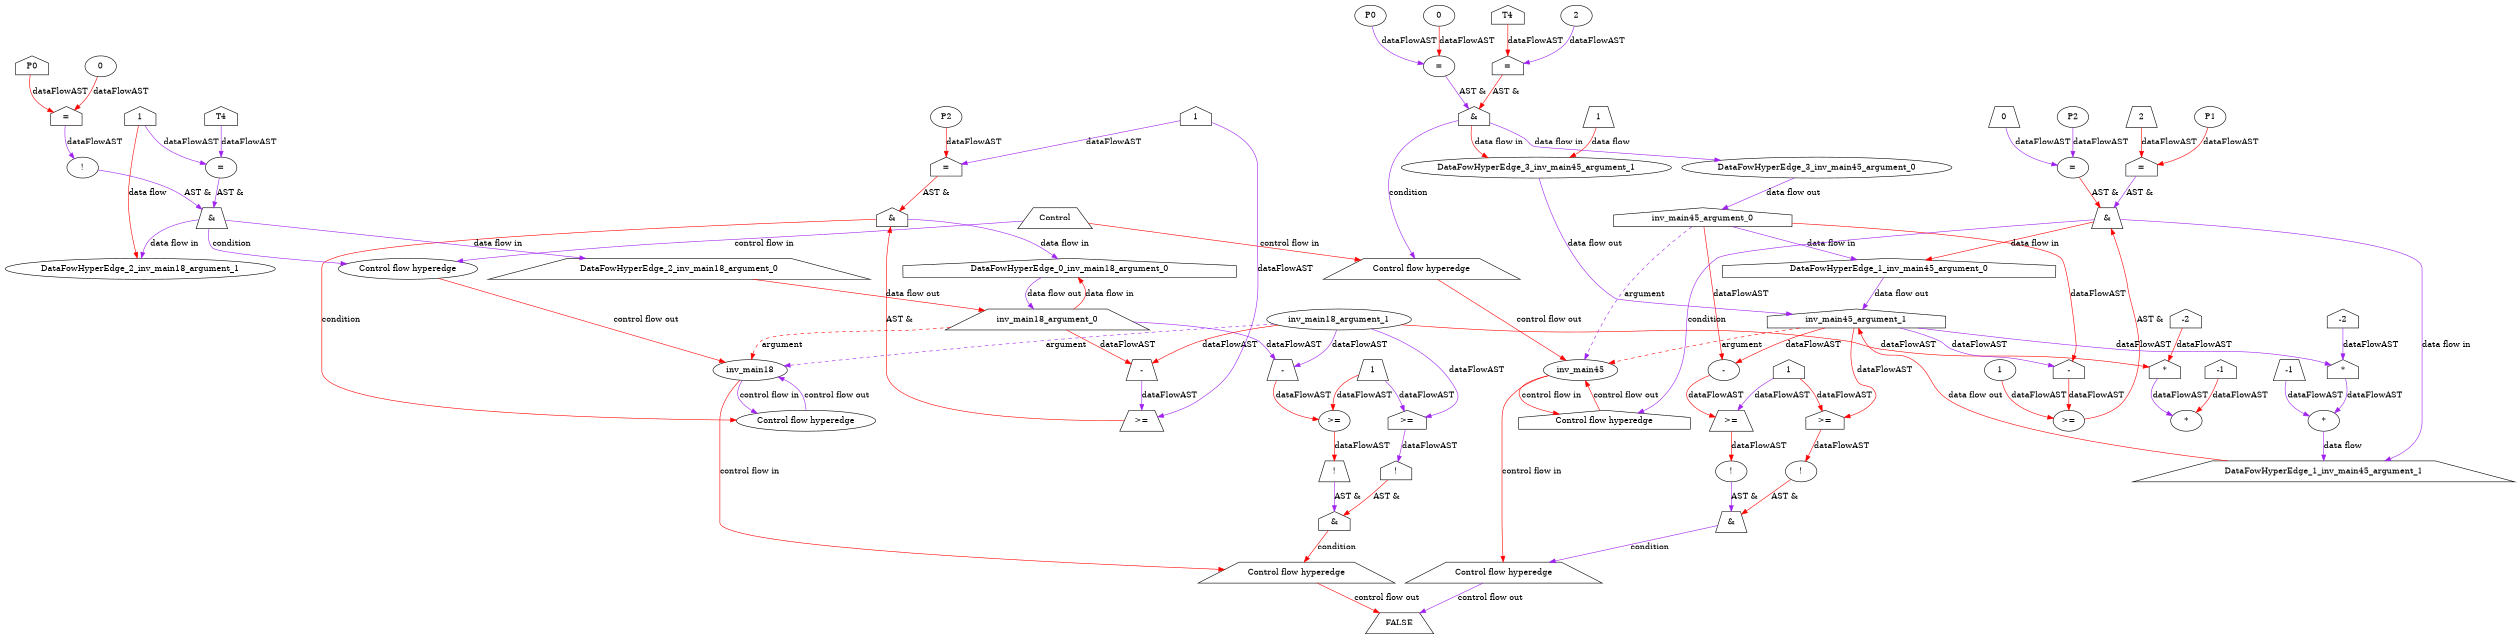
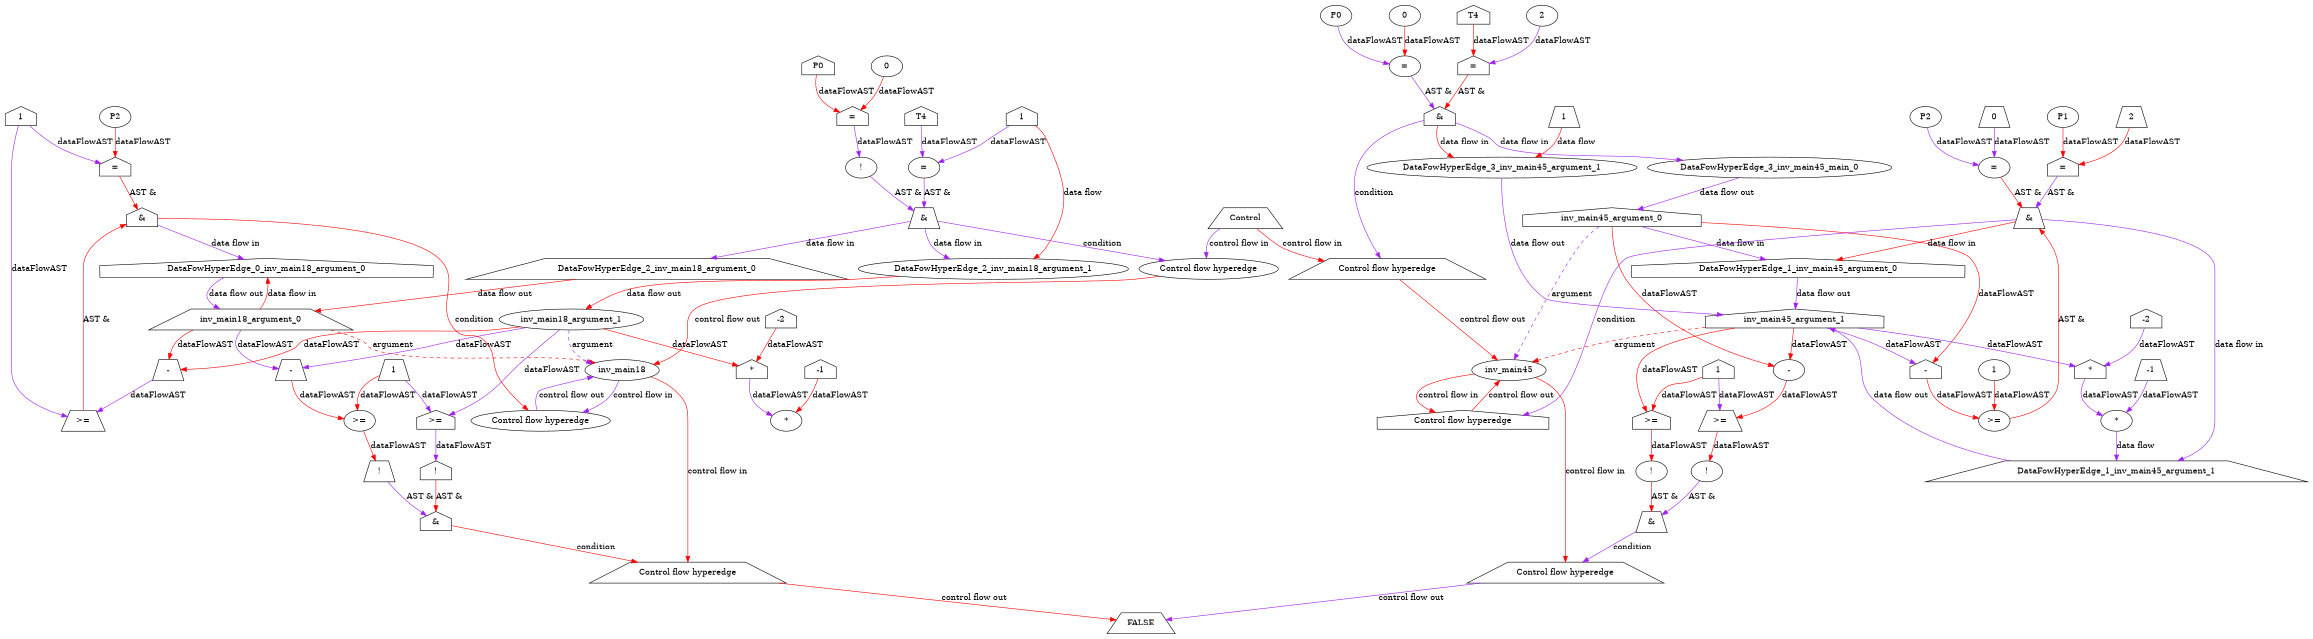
  digraph {
    node [nodeName=argument0 shape=ellipse]
    edge [color=red]
    n1 [label=inv_main18 nodeName=inv_main18]
    n2 [label="Control flow hyperedge" nodeName=ControlFowHyperEdge_0]
    n3 [label="Control flow hyperedge" nodeName=ControlFowHyperEdge_4 shape=trapezium]
    n4 [label=FALSE nodeName=FALSE shape=trapezium]
    n5 [label=inv_main45 nodeName=inv_main45]
    n6 [label="Control flow hyperedge" nodeName=ControlFowHyperEdge_1 shape=house]
    n7 [label="Control flow hyperedge" nodeName=ControlFowHyperEdge_5 shape=trapezium]
    n8 [label=Control nodeName=Initial shape=trapezium]
    n9 [label="Control flow hyperedge" nodeName=ControlFowHyperEdge_2]
    n10 [label="Control flow hyperedge" nodeName=ControlFowHyperEdge_3 shape=trapezium]
    n11 [label=inv_main18_argument_0 shape=trapezium]
    n12 [label="-" nodeName=xxxinv_main18___inv_main18_0xxxguard_0_node_1 shape=trapezium]
    n13 [label="-" nodeName=xxxFALSE___inv_main18_4xxxguard1_node_2 shape=trapezium]
    n14 [label=DataFowHyperEdge_0_inv_main18_argument_0 nodeName=DataFowHyperEdge_0_inv_main18_argument_0 shape=house]
    n15 [label=">=" nodeName=xxxinv_main18___inv_main18_0xxxguard_0_node_0 shape=trapezium]
    n16 [label=">=" nodeName=xxxFALSE___inv_main18_4xxxguard1_node_1]
    n17 [label=inv_main18_argument_1 nodeName=argument1]
    n18 [label="*" nodeName=xxxinv_main18___inv_main18_0xxxdataFlow_0_node_2 shape=house]
    n19 [label=">=" nodeName=xxxFALSE___inv_main18_4xxxguard_0_node_1 shape=house]
    n20 [label="*" nodeName=xxxinv_main18___inv_main18_0xxxdataFlow_0_node_0]
    n21 [label="!" nodeName=xxxFALSE___inv_main18_4xxxguard_0_node_0 shape=house]
    n22 [label=inv_main45_argument_0 shape=house]
    n23 [label="-" nodeName=xxxinv_main45___inv_main45_1xxxguard_0_node_1 shape=house]
    n24 [label="-" nodeName=xxxFALSE___inv_main45_5xxxguard1_node_2]
    n25 [label=DataFowHyperEdge_1_inv_main45_argument_0 nodeName=DataFowHyperEdge_1_inv_main45_argument_0 shape=house]
    n26 [label=">=" nodeName=xxxinv_main45___inv_main45_1xxxguard_0_node_0]
    n27 [label=">=" nodeName=xxxFALSE___inv_main45_5xxxguard1_node_1 shape=trapezium]
    n28 [label=inv_main45_argument_1 nodeName=argument1 shape=house]
    n29 [label="*" nodeName=xxxinv_main45___inv_main45_1xxxdataFlow_0_node_2 shape=house]
    n30 [label=">=" nodeName=xxxFALSE___inv_main45_5xxxguard_0_node_1 shape=house]
    n31 [label="*" nodeName=xxxinv_main45___inv_main45_1xxxdataFlow_0_node_0]
    n32 [label="!" nodeName=xxxFALSE___inv_main45_5xxxguard_0_node_0]
    n33 [label="&" nodeName=xxxinv_main18___inv_main18_0xxx_and shape=house]
    n34 [label=1 nodeName=xxxinv_main18___inv_main18_0xxxguard_0_node_4 shape=house]
    n35 [label="=" nodeName=xxxinv_main18___inv_main18_0xxxguard1_node_0 shape=house]
    n36 [label=P2 nodeName=xxxinv_main18___inv_main18_0xxxguard1_node_1]
    n37 [label=-1 nodeName=xxxinv_main18___inv_main18_0xxxdataFlow_0_node_1 shape=house]
    n38 [label=-2 nodeName=xxxinv_main18___inv_main18_0xxxdataFlow_0_node_3 shape=house]
    n39 [label="&" nodeName=xxxinv_main45___inv_main45_1xxx_and shape=trapezium]
    n40 [label=DataFowHyperEdge_1_inv_main45_argument_1 nodeName=DataFowHyperEdge_1_inv_main45_argument_1 shape=trapezium]
    n41 [label=1 nodeName=xxxinv_main45___inv_main45_1xxxguard_0_node_4]
    n42 [label="=" nodeName=xxxinv_main45___inv_main45_1xxxguard1_node_0]
    n43 [label=P2 nodeName=xxxinv_main45___inv_main45_1xxxguard1_node_1]
    n44 [label=0 nodeName=xxxinv_main45___inv_main45_1xxxguard1_node_2 shape=trapezium]
    n45 [label="=" nodeName=xxxinv_main45___inv_main45_1xxxguard2_node_0 shape=house]
    n46 [label=P1 nodeName=xxxinv_main45___inv_main45_1xxxguard2_node_1]
    n47 [label=2 nodeName=xxxinv_main45___inv_main45_1xxxguard2_node_2 shape=trapezium]
    n48 [label=-1 nodeName=xxxinv_main45___inv_main45_1xxxdataFlow_0_node_1 shape=trapezium]
    n49 [label=-2 nodeName=xxxinv_main45___inv_main45_1xxxdataFlow_0_node_3 shape=house]
    n50 [label="&" nodeName=xxxinv_main18___Initial_2xxx_and shape=trapezium]
    n51 [label=DataFowHyperEdge_2_inv_main18_argument_1 nodeName=DataFowHyperEdge_2_inv_main18_argument_1]
    n52 [label=DataFowHyperEdge_2_inv_main18_argument_0 nodeName=DataFowHyperEdge_2_inv_main18_argument_0 shape=trapezium]
    n53 [label="!" nodeName=xxxinv_main18___Initial_2xxxguard_0_node_0]
    n54 [label="=" nodeName=xxxinv_main18___Initial_2xxxguard_0_node_1 shape=house]
    n55 [label=P0 nodeName=xxxinv_main18___Initial_2xxxguard_0_node_2 shape=house]
    n56 [label=0 nodeName=xxxinv_main18___Initial_2xxxguard_0_node_3]
    n57 [label="=" nodeName=xxxinv_main18___Initial_2xxxguard1_node_0]
    n58 [label=T4 nodeName=xxxinv_main18___Initial_2xxxguard1_node_1 shape=house]
    n59 [label=1 nodeName=xxxinv_main18___Initial_2xxxdataFlow_0_node_0 shape=house]
    n60 [label="&" nodeName=xxxinv_main45___Initial_3xxx_and shape=house]
    n61 [label=DataFowHyperEdge_3_inv_main45_argument_1 nodeName=DataFowHyperEdge_3_inv_main45_argument_1]
-   n62 [label=DataFowHyperEdge_3_inv_main45_argument_0 nodeName=DataFowHyperEdge_3_inv_main45_argument_0]
+   n62 [label=DataFowHyperEdge_3_inv_main45_main_0 nodeName=DataFowHyperEdge_3_inv_main45_argument_0]
    n63 [label="=" nodeName=xxxinv_main45___Initial_3xxxguard_0_node_0]
    n64 [label=P0 nodeName=xxxinv_main45___Initial_3xxxguard_0_node_1]
    n65 [label=0 nodeName=xxxinv_main45___Initial_3xxxguard_0_node_2]
    n66 [label="=" nodeName=xxxinv_main45___Initial_3xxxguard1_node_0 shape=house]
    n67 [label=T4 nodeName=xxxinv_main45___Initial_3xxxguard1_node_1 shape=house]
    n68 [label=2 nodeName=xxxinv_main45___Initial_3xxxguard1_node_2]
    n69 [label=1 nodeName=xxxinv_main45___Initial_3xxxdataFlow_0_node_0 shape=trapezium]
    n70 [label="&" nodeName=xxxFALSE___inv_main18_4xxx_and shape=house]
    n71 [label=1 nodeName=xxxFALSE___inv_main18_4xxxguard_0_node_3 shape=trapezium]
    n72 [label="!" nodeName=xxxFALSE___inv_main18_4xxxguard1_node_0 shape=trapezium]
    n73 [label="&" nodeName=xxxFALSE___inv_main45_5xxx_and shape=trapezium]
    n74 [label=1 nodeName=xxxFALSE___inv_main45_5xxxguard_0_node_3 shape=house]
    n75 [label="!" nodeName=xxxFALSE___inv_main45_5xxxguard1_node_0]
    n1 -> n2 [color=purple label="control flow in"]
    n1 -> n3 [label="control flow in"]
    n2 -> n1 [color=purple label="control flow out"]
    n3 -> n4 [label="control flow out"]
    n5 -> n6 [label="control flow in"]
    n5 -> n7 [label="control flow in"]
    n6 -> n5 [label="control flow out"]
    n7 -> n4 [color=purple label="control flow out"]
    n8 -> n9 [color=purple label="control flow in"]
    n8 -> n10 [label="control flow in"]
    n9 -> n1 [label="control flow out"]
    n10 -> n5 [label="control flow out"]
    n11 -> n1 [label=argument style=dashed]
    n11 -> n12 [label=dataFlowAST]
    n11 -> n13 [color=purple label=dataFlowAST]
    n11 -> n14 [label="data flow in"]
    n12 -> n15 [color=purple label=dataFlowAST]
    n13 -> n16 [label=dataFlowAST]
    n14 -> n11 [color=purple label="data flow out"]
    n15 -> n33 [label="AST &"]
    n16 -> n72 [label=dataFlowAST]
    n17 -> n1 [color=purple label=argument style=dashed]
    n17 -> n12 [label=dataFlowAST]
    n17 -> n13 [color=purple label=dataFlowAST]
    n17 -> n18 [label=dataFlowAST]
    n17 -> n19 [color=purple label=dataFlowAST]
    n18 -> n20 [color=purple label=dataFlowAST]
    n19 -> n21 [color=purple label=dataFlowAST]
    n21 -> n70 [label="AST &"]
    n22 -> n5 [color=purple label=argument style=dashed]
    n22 -> n23 [label=dataFlowAST]
    n22 -> n24 [label=dataFlowAST]
    n22 -> n25 [color=purple label="data flow in"]
    n23 -> n26 [label=dataFlowAST]
    n24 -> n27 [label=dataFlowAST]
    n25 -> n28 [color=purple label="data flow out"]
    n26 -> n39 [label="AST &"]
    n27 -> n75 [label=dataFlowAST]
    n28 -> n5 [label=argument style=dashed]
    n28 -> n23 [color=purple label=dataFlowAST]
    n28 -> n24 [label=dataFlowAST]
    n28 -> n29 [color=purple label=dataFlowAST]
    n28 -> n30 [label=dataFlowAST]
    n29 -> n31 [color=purple label=dataFlowAST]
    n30 -> n32 [label=dataFlowAST]
    n31 -> n40 [color=purple label="data flow"]
    n32 -> n73 [label="AST &"]
    n33 -> n2 [label=condition]
    n33 -> n14 [color=purple label="data flow in"]
    n34 -> n15 [color=purple label=dataFlowAST]
    n34 -> n35 [color=purple label=dataFlowAST]
    n35 -> n33 [label="AST &"]
    n36 -> n35 [label=dataFlowAST]
    n37 -> n20 [label=dataFlowAST]
    n38 -> n18 [label=dataFlowAST]
    n39 -> n6 [color=purple label=condition]
    n39 -> n25 [label="data flow in"]
    n39 -> n40 [color=purple label="data flow in"]
-   n40 -> n28 [label="data flow out"]
+   n40 -> n28 [color=purple label="data flow out"]
    n41 -> n26 [label=dataFlowAST]
    n42 -> n39 [label="AST &"]
    n43 -> n42 [color=purple label=dataFlowAST]
    n44 -> n42 [color=purple label=dataFlowAST]
    n45 -> n39 [color=purple label="AST &"]
    n46 -> n45 [label=dataFlowAST]
    n47 -> n45 [label=dataFlowAST]
    n48 -> n31 [color=purple label=dataFlowAST]
    n49 -> n29 [color=purple label=dataFlowAST]
    n50 -> n9 [color=purple label=condition]
    n50 -> n51 [color=purple label="data flow in"]
    n50 -> n52 [color=purple label="data flow in"]
+   n51 -> n17 [label="data flow out"]
    n52 -> n11 [label="data flow out"]
    n53 -> n50 [color=purple label="AST &"]
    n54 -> n53 [color=purple label=dataFlowAST]
    n55 -> n54 [label=dataFlowAST]
    n56 -> n54 [label=dataFlowAST]
    n57 -> n50 [color=purple label="AST &"]
    n58 -> n57 [color=purple label=dataFlowAST]
    n59 -> n51 [label="data flow"]
    n59 -> n57 [color=purple label=dataFlowAST]
    n60 -> n10 [color=purple label=condition]
    n60 -> n61 [label="data flow in"]
    n60 -> n62 [color=purple label="data flow in"]
    n61 -> n28 [color=purple label="data flow out"]
    n62 -> n22 [color=purple label="data flow out"]
    n63 -> n60 [color=purple label="AST &"]
    n64 -> n63 [color=purple label=dataFlowAST]
    n65 -> n63 [label=dataFlowAST]
    n66 -> n60 [label="AST &"]
    n67 -> n66 [label=dataFlowAST]
    n68 -> n66 [color=purple label=dataFlowAST]
    n69 -> n61 [label="data flow"]
    n70 -> n3 [label=condition]
    n71 -> n16 [label=dataFlowAST]
    n71 -> n19 [color=purple label=dataFlowAST]
    n72 -> n70 [color=purple label="AST &"]
    n73 -> n7 [color=purple label=condition]
    n74 -> n27 [color=purple label=dataFlowAST]
    n74 -> n30 [label=dataFlowAST]
    n75 -> n73 [color=purple label="AST &"]
  }
